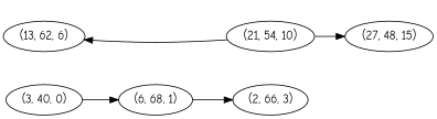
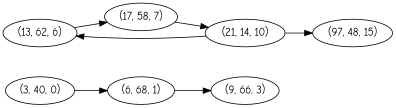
  digraph {
    fontname="Comic Neue"
    rankdir=LR
    node [fontname="Comic Neue"]
    edge [fontname="Comic Neue"]
    n1 [label="(3, 40, 0)"]
    "(6, 68, 1)"
-   "(9, 66, 3)" [label="(2, 66, 3)"]
+   "(9, 66, 3)"
    "(13, 62, 6)"
-   "(21, 54, 10)"
-   "(27, 48, 15)"
+   "(17, 58, 7)"
+   "(21, 54, 10)" [label="(21, 14, 10)"]
+   "(27, 48, 15)" [label="(97, 48, 15)"]
    n1 -> "(6, 68, 1)"
    "(6, 68, 1)" -> "(9, 66, 3)"
+   "(13, 62, 6)" -> "(17, 58, 7)"
+   "(17, 58, 7)" -> "(21, 54, 10)"
    "(21, 54, 10)" -> "(13, 62, 6)"
    "(21, 54, 10)" -> "(27, 48, 15)"
  }
